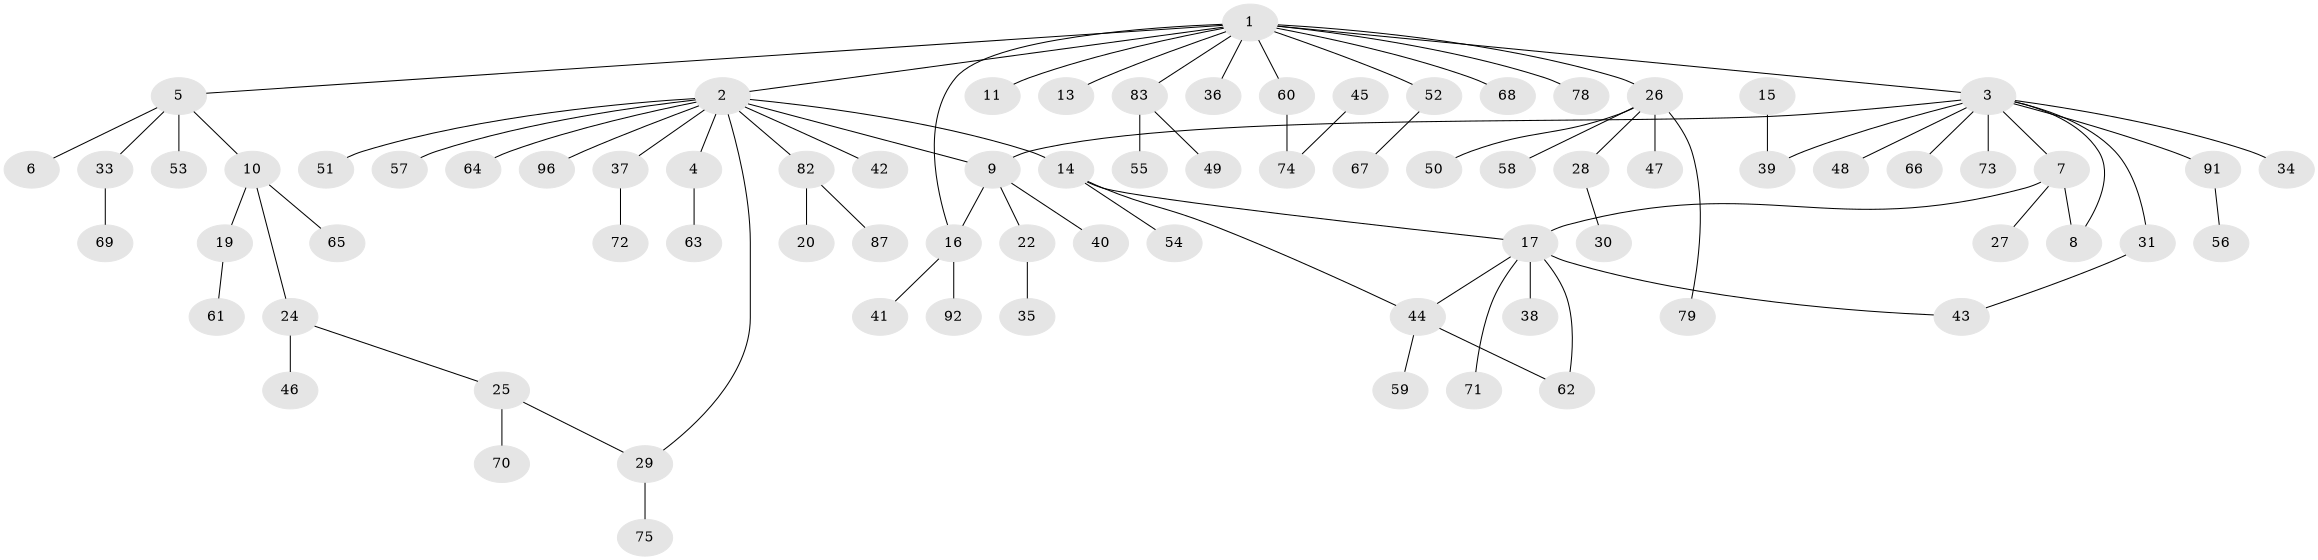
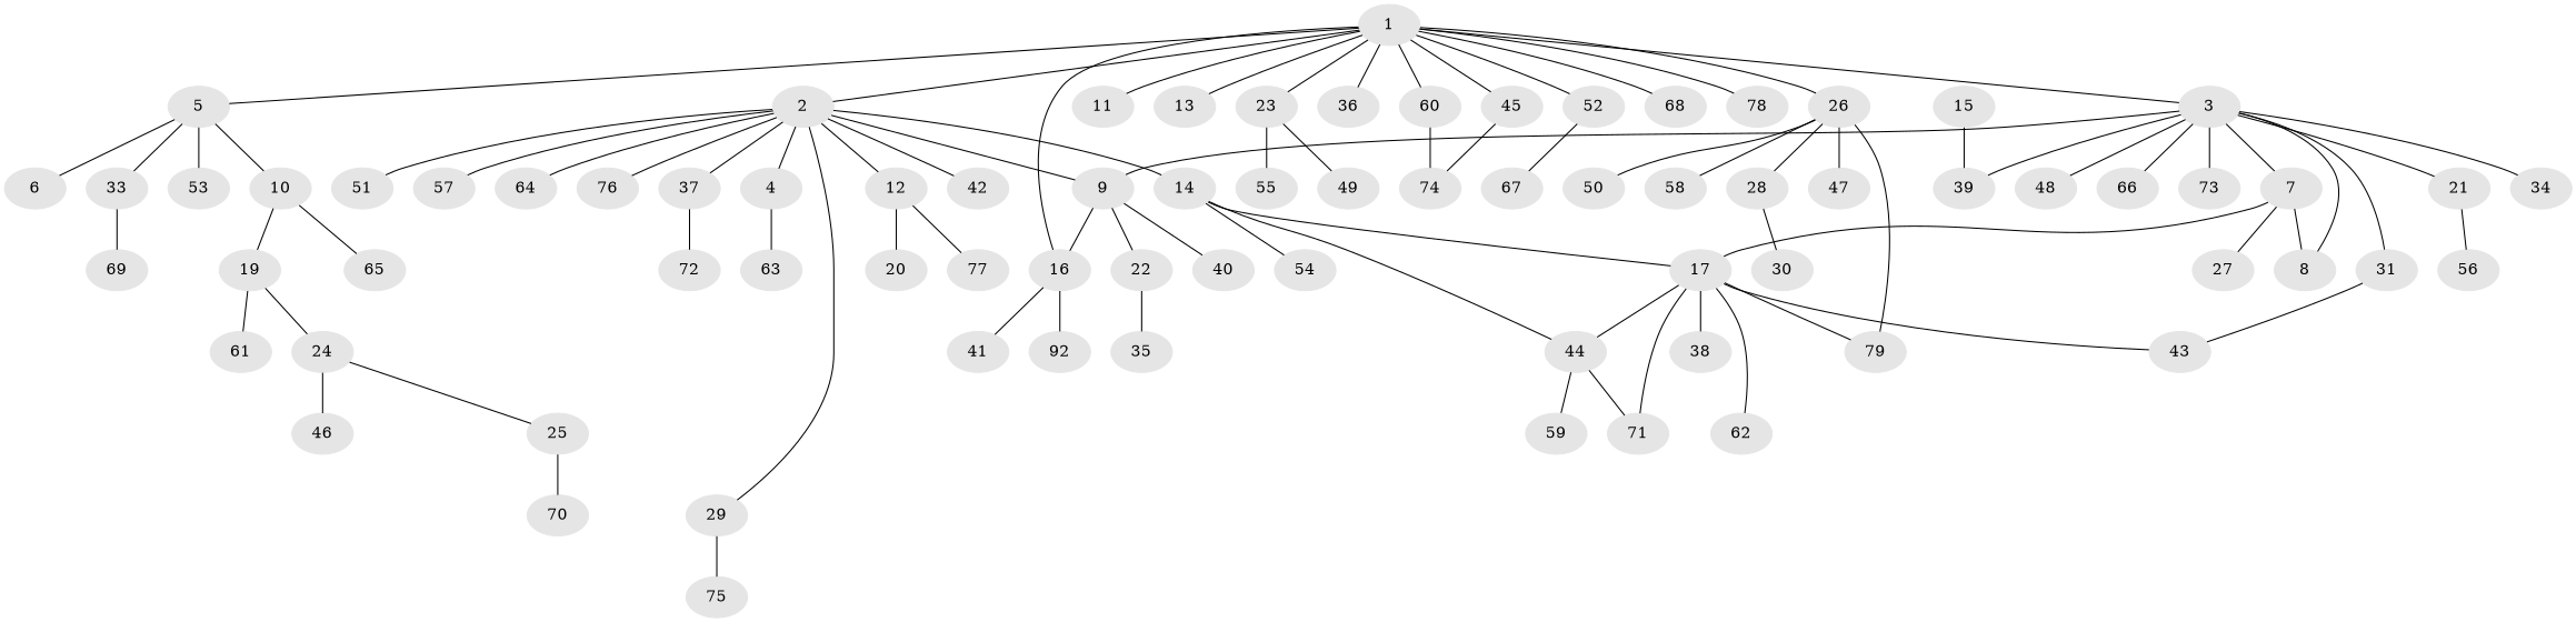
  graph {
    node [color=gray90 style=filled]
    1
    2
    3
    5
    11
    13
    16
-   23 [label=83]
+   23
    26
    36
    45
    52
    60
    68
    78
    4
    9
-   12 [label=82]
+   12
    14
    29
    37
    42
    51
    57
    64
-   76 [label=96]
+   76
    7
    8
-   21 [label=91]
+   21
    31
    34
    39
    48
    66
    73
    6
    10
    33
    53
    n40 [label=92]
    41
    49
    55
    79
    28
    47
    50
    58
    74
    67
    63
    22
    40
    20
-   77 [label=87]
+   77
    17
    44
    54
    75
    72
    27
    56
    43
    19
    65
    69
    38
    62
    71
    15
    35
    24
    61
    59
    25
    46
    70
    30
    1 -- 2
    1 -- 3
    1 -- 5
    1 -- 11
    1 -- 13
    1 -- 16
    1 -- 23
    1 -- 26
    1 -- 36
+   1 -- 45
    1 -- 52
    1 -- 60
    1 -- 68
    1 -- 78
    2 -- 4
    2 -- 9
    2 -- 12
    2 -- 14
    2 -- 29
    2 -- 37
    2 -- 42
    2 -- 51
    2 -- 57
    2 -- 64
    2 -- 76
    3 -- 9
    3 -- 7
    3 -- 8
    3 -- 21
    3 -- 31
    3 -- 34
    3 -- 39
    3 -- 48
    3 -- 66
    3 -- 73
    5 -- 6
    5 -- 10
    5 -- 33
    5 -- 53
    16 -- n40
    16 -- 41
    23 -- 49
    23 -- 55
    26 -- 79
    26 -- 28
    26 -- 47
    26 -- 50
    26 -- 58
    45 -- 74
    52 -- 67
    60 -- 74
    4 -- 63
    9 -- 16
    9 -- 22
    9 -- 40
    12 -- 20
    12 -- 77
    14 -- 17
    14 -- 44
    14 -- 54
    29 -- 75
    37 -- 72
    7 -- 8
    7 -- 17
    7 -- 27
    21 -- 56
    31 -- 43
    10 -- 19
    10 -- 65
    33 -- 69
    28 -- 30
    22 -- 35
+   17 -- 79
    17 -- 44
    17 -- 43
    17 -- 38
    17 -- 62
    17 -- 71
-   44 -- 62
+   44 -- 71
    44 -- 59
-   10 -- 24
+   19 -- 24
    19 -- 61
    15 -- 39
    24 -- 25
    24 -- 46
-   25 -- 29
    25 -- 70
  }
